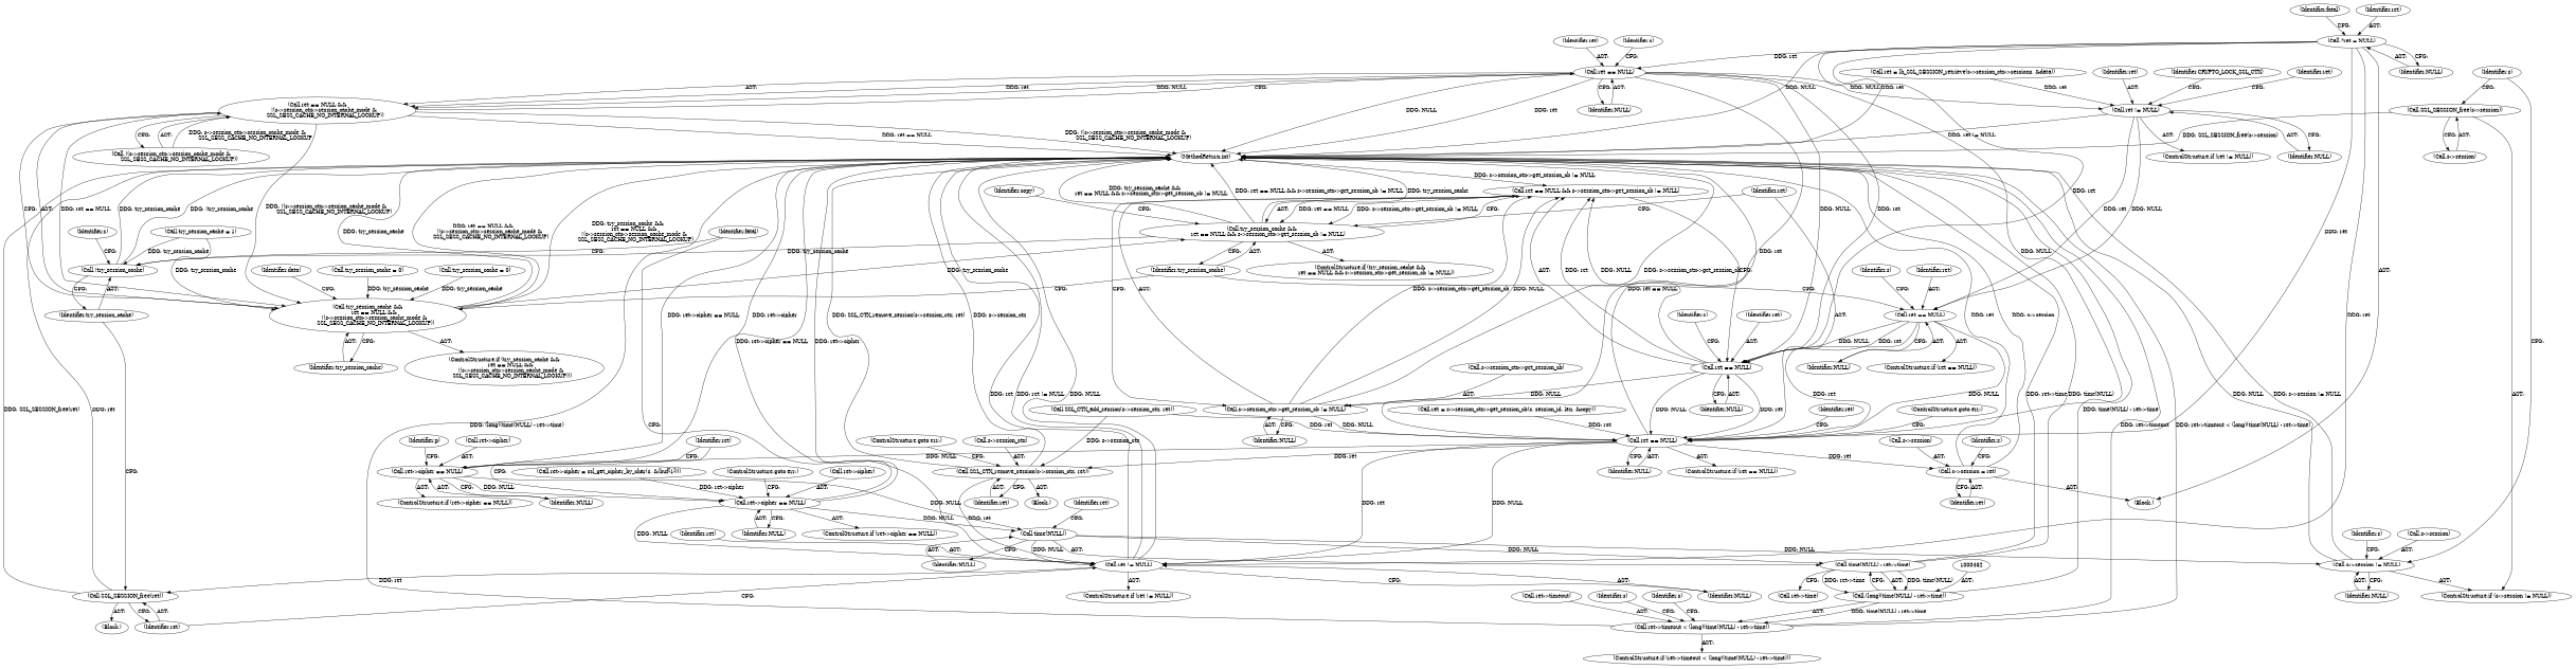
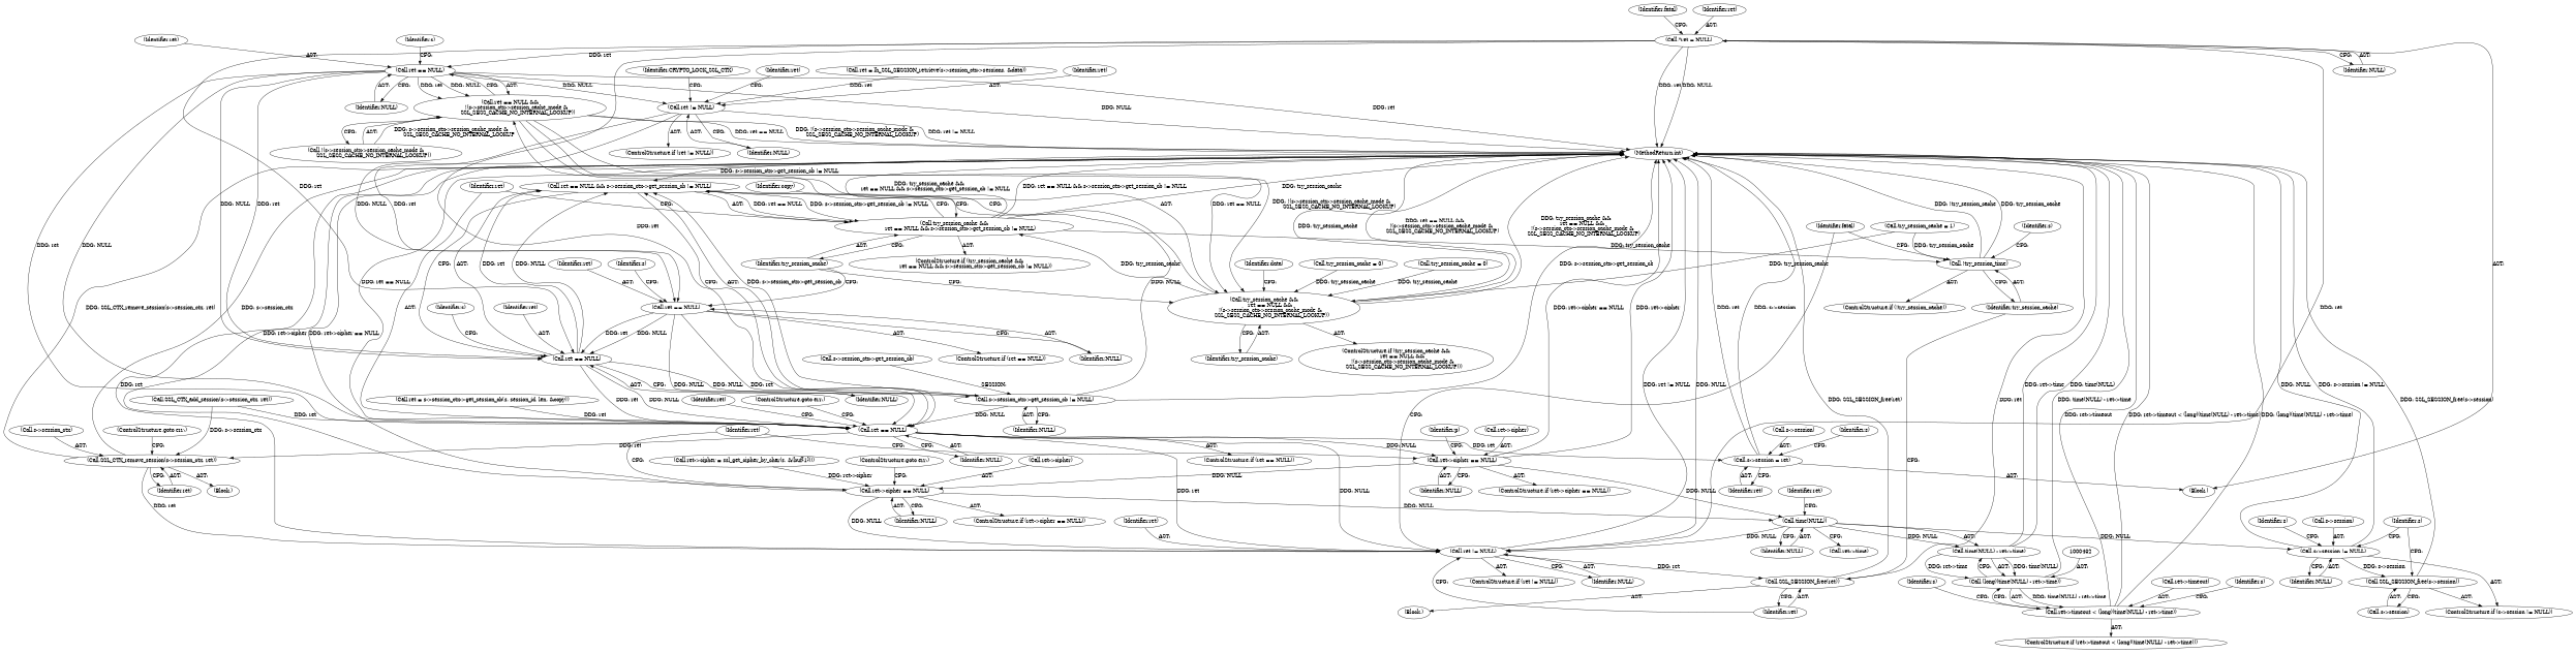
  digraph {
    n1 [label="(Call,ret == NULL)"]
    n2 [label="(Call,ret == NULL &&\n        !(s->session_ctx->session_cache_mode &\n          SSL_SESS_CACHE_NO_INTERNAL_LOOKUP))"]
    n3 [label="(Call,ret != NULL)"]
    n4 [label="(Call,ret == NULL)"]
    n5 [label="(Call,ret == NULL)"]
    n6 [label="(MethodReturn,int)"]
    n7 [label="(Identifier,NULL)"]
    n8 [label="(Call,try_session_cache &&\n        ret == NULL &&\n        !(s->session_ctx->session_cache_mode &\n          SSL_SESS_CACHE_NO_INTERNAL_LOOKUP))"]
    n9 [label="(Call,!(s->session_ctx->session_cache_mode &\n          SSL_SESS_CACHE_NO_INTERNAL_LOOKUP))"]
    n10 [label="(Call,ret == NULL)"]
    n11 [label="(ControlStructure,if (ret != NULL))"]
    n12 [label="(Identifier,NULL)"]
    n13 [label="(Call,ret == NULL && s->session_ctx->get_session_cb != NULL)"]
    n14 [label="(Call,s->session_ctx->get_session_cb != NULL)"]
    n15 [label="(Identifier,NULL)"]
    n16 [label="(Call,ret != NULL)"]
    n17 [label="(Call,ret->cipher == NULL)"]
    n18 [label="(Call,SSL_CTX_remove_session(s->session_ctx, ret))"]
    n19 [label="(Call,s->session = ret)"]
    n20 [label="(Identifier,NULL)"]
    n21 [label="(ControlStructure,if (ret == NULL))"]
    n22 [label="(Call,*ret = NULL)"]
    n23 [label="(Block,)"]
    n24 [label="(Identifier,NULL)"]
    n25 [label="(Call,SSL_SESSION_free(ret))"]
    n26 [label="(ControlStructure,if (ret != NULL))"]
    n27 [label="(Identifier,NULL)"]
    n28 [label="(Call,try_session_cache &&\n        ret == NULL && s->session_ctx->get_session_cb != NULL)"]
    n29 [label="(Identifier,try_session_cache)"]
    n30 [label="(ControlStructure,if (try_session_cache &&\n        ret == NULL &&\n        !(s->session_ctx->session_cache_mode &\n          SSL_SESS_CACHE_NO_INTERNAL_LOOKUP)))"]
-   n31 [label="(Call,!try_session_cache)"]
+   n31 [label="(Call,!try_session_time)"]
    n32 [label="(ControlStructure,if (try_session_cache &&\n        ret == NULL && s->session_ctx->get_session_cb != NULL))"]
    n33 [label="(Identifier,try_session_cache)"]
    n34 [label="(Identifier,try_session_cache)"]
+   n35 [label="(ControlStructure,if (!try_session_cache))"]
    n36 [label="(ControlStructure,if (ret == NULL))"]
    n37 [label="(Identifier,NULL)"]
    n38 [label="(Identifier,NULL)"]
    n39 [label="(Call,ret->cipher == NULL)"]
    n40 [label="(Call,time(NULL))"]
    n41 [label="(ControlStructure,if (ret->cipher == NULL))"]
    n42 [label="(Identifier,NULL)"]
    n43 [label="(Block,)"]
    n44 [label="(Identifier,ret)"]
    n45 [label="(Identifier,ret)"]
    n46 [label="(Identifier,NULL)"]
    n47 [label="(ControlStructure,if (ret->cipher == NULL))"]
    n48 [label="(Call,time(NULL) - ret->time)"]
    n49 [label="(Call,s->session != NULL)"]
    n50 [label="(Identifier,NULL)"]
    n51 [label="(Call,(long)(time(NULL) - ret->time))"]
    n52 [label="(Call,ret->time)"]
    n53 [label="(Call,SSL_SESSION_free(s->session))"]
    n54 [label="(Identifier,NULL)"]
    n55 [label="(ControlStructure,if (s->session != NULL))"]
    n56 [label="(Call,ret->timeout < (long)(time(NULL) - ret->time))"]
    n57 [label="(ControlStructure,if (ret->timeout < (long)(time(NULL) - ret->time)))"]
    n58 [label="(Call,s->session)"]
    n59 [label="(Identifier,ret)"]
    n60 [label="(Block,)"]
    n61 [label="(Identifier,fatal)"]
    n62 [label="(Identifier,ret)"]
    n63 [label="(Identifier,ret)"]
    n64 [label="(Identifier,s)"]
    n65 [label="(Identifier,CRYPTO_LOCK_SSL_CTX)"]
    n66 [label="(Identifier,p)"]
    n67 [label="(Identifier,s)"]
    n68 [label="(Identifier,s)"]
    n69 [label="(Call,try_session_cache = 1)"]
    n70 [label="(Call,s->session_ctx->get_session_cb)"]
    n71 [label="(Identifier,data)"]
    n72 [label="(Call,ret->cipher)"]
    n73 [label="(Identifier,ret)"]
    n74 [label="(Call,try_session_cache = 0)"]
    n75 [label="(Identifier,copy)"]
    n76 [label="(Identifier,ret)"]
    n77 [label="(Identifier,ret)"]
    n78 [label="(Identifier,ret)"]
    n79 [label="(Identifier,fatal)"]
    n80 [label="(Call,s->session)"]
    n81 [label="(Identifier,ret)"]
    n82 [label="(Identifier,s)"]
    n83 [label="(Call,ret->timeout)"]
    n84 [label="(Call,ret = lh_SSL_SESSION_retrieve(s->session_ctx->sessions, &data))"]
    n85 [label="(Identifier,s)"]
    n86 [label="(Identifier,ret)"]
    n87 [label="(Call,ret = s->session_ctx->get_session_cb(s, session_id, len, &copy))"]
    n88 [label="(Call,ret->cipher = ssl_get_cipher_by_char(s, &(buf[1])))"]
    n89 [label="(ControlStructure,goto err;)"]
    n90 [label="(Identifier,s)"]
    n91 [label="(Call,try_session_cache = 0)"]
    n92 [label="(Call,s->session_ctx)"]
    n93 [label="(Call,s->session)"]
    n94 [label="(ControlStructure,goto err;)"]
    n95 [label="(Identifier,s)"]
    n96 [label="(Call,SSL_CTX_add_session(s->session_ctx, ret))"]
    n97 [label="(Identifier,s)"]
    n98 [label="(Identifier,ret)"]
    n99 [label="(Call,ret->cipher)"]
    n100 [label="(Identifier,s)"]
    n101 [label="(Identifier,ret)"]
    n102 [label="(Identifier,ret)"]
    n103 [label="(ControlStructure,goto err;)"]
    1000432
    n1 -> n2 [label="AST: "]
    n1 -> n2 [label="DDG: ret"]
    n1 -> n2 [label="DDG: NULL"]
    n1 -> n3 [label="DDG: NULL"]
    n1 -> n4 [label="DDG: ret"]
    n1 -> n4 [label="DDG: NULL"]
    n1 -> n5 [label="DDG: ret"]
    n1 -> n5 [label="DDG: NULL"]
    n1 -> n6 [label="DDG: NULL"]
    n1 -> n6 [label="DDG: ret"]
    n1 -> n7 [label="CFG: "]
    n2 -> n1 [label="CFG: "]
    n2 -> n6 [label="DDG: ret == NULL"]
    n2 -> n6 [label="DDG: !(s->session_ctx->session_cache_mode &\n          SSL_SESS_CACHE_NO_INTERNAL_LOOKUP)"]
    n2 -> n8 [label="AST: "]
    n2 -> n8 [label="DDG: ret == NULL"]
    n2 -> n8 [label="DDG: !(s->session_ctx->session_cache_mode &\n          SSL_SESS_CACHE_NO_INTERNAL_LOOKUP)"]
    n2 -> n9 [label="CFG: "]
    n3 -> n6 [label="DDG: ret != NULL"]
    n3 -> n10 [label="DDG: ret"]
    n3 -> n10 [label="DDG: NULL"]
    n3 -> n11 [label="AST: "]
    n3 -> n12 [label="CFG: "]
    n4 -> n5 [label="DDG: ret"]
    n4 -> n5 [label="DDG: NULL"]
    n4 -> n13 [label="AST: "]
    n4 -> n13 [label="DDG: ret"]
    n4 -> n13 [label="DDG: NULL"]
    n4 -> n14 [label="DDG: NULL"]
    n4 -> n15 [label="CFG: "]
    n5 -> n6 [label="DDG: ret == NULL"]
    n5 -> n16 [label="DDG: ret"]
    n5 -> n16 [label="DDG: NULL"]
    n5 -> n17 [label="DDG: NULL"]
    n5 -> n18 [label="DDG: ret"]
    n5 -> n19 [label="DDG: ret"]
    n5 -> n20 [label="CFG: "]
    n5 -> n21 [label="AST: "]
    n6 -> n13 [label="DDG: s->session_ctx->get_session_cb != NULL"]
    n7 -> n1 [label="AST: "]
    n8 -> n2 [label="CFG: "]
    n8 -> n6 [label="DDG: try_session_cache"]
    n8 -> n6 [label="DDG: ret == NULL &&\n        !(s->session_ctx->session_cache_mode &\n          SSL_SESS_CACHE_NO_INTERNAL_LOOKUP)"]
    n8 -> n6 [label="DDG: try_session_cache &&\n        ret == NULL &&\n        !(s->session_ctx->session_cache_mode &\n          SSL_SESS_CACHE_NO_INTERNAL_LOOKUP)"]
    n8 -> n28 [label="DDG: try_session_cache"]
    n8 -> n29 [label="CFG: "]
    n8 -> n30 [label="AST: "]
    n9 -> n2 [label="AST: "]
    n9 -> n2 [label="DDG: s->session_ctx->session_cache_mode &\n          SSL_SESS_CACHE_NO_INTERNAL_LOOKUP"]
    n10 -> n4 [label="DDG: ret"]
    n10 -> n4 [label="DDG: NULL"]
    n10 -> n5 [label="DDG: ret"]
    n10 -> n5 [label="DDG: NULL"]
    n10 -> n36 [label="AST: "]
    n10 -> n37 [label="CFG: "]
    n12 -> n3 [label="AST: "]
    n13 -> n4 [label="CFG: "]
    n13 -> n14 [label="CFG: "]
    n13 -> n28 [label="AST: "]
    n13 -> n28 [label="DDG: ret == NULL"]
    n13 -> n28 [label="DDG: s->session_ctx->get_session_cb != NULL"]
    n14 -> n5 [label="DDG: NULL"]
    n14 -> n6 [label="DDG: s->session_ctx->get_session_cb"]
    n14 -> n13 [label="AST: "]
    n14 -> n13 [label="DDG: s->session_ctx->get_session_cb"]
    n14 -> n13 [label="DDG: NULL"]
    n14 -> n38 [label="CFG: "]
    n15 -> n4 [label="AST: "]
    n16 -> n6 [label="DDG: ret"]
    n16 -> n6 [label="DDG: ret != NULL"]
    n16 -> n6 [label="DDG: NULL"]
    n16 -> n25 [label="DDG: ret"]
    n16 -> n26 [label="AST: "]
    n16 -> n27 [label="CFG: "]
    n17 -> n6 [label="DDG: ret->cipher == NULL"]
    n17 -> n6 [label="DDG: ret->cipher"]
    n17 -> n39 [label="DDG: NULL"]
    n17 -> n40 [label="DDG: NULL"]
    n17 -> n41 [label="AST: "]
    n17 -> n42 [label="CFG: "]
    n18 -> n6 [label="DDG: s->session_ctx"]
    n18 -> n6 [label="DDG: SSL_CTX_remove_session(s->session_ctx, ret)"]
    n18 -> n16 [label="DDG: ret"]
    n18 -> n43 [label="AST: "]
    n18 -> n44 [label="CFG: "]
    n19 -> n6 [label="DDG: s->session"]
    n19 -> n6 [label="DDG: ret"]
    n19 -> n23 [label="AST: "]
    n19 -> n45 [label="CFG: "]
    n20 -> n5 [label="AST: "]
    n22 -> n1 [label="DDG: ret"]
    n22 -> n4 [label="DDG: ret"]
    n22 -> n5 [label="DDG: ret"]
    n22 -> n6 [label="DDG: ret"]
    n22 -> n6 [label="DDG: NULL"]
    n22 -> n16 [label="DDG: ret"]
    n22 -> n23 [label="AST: "]
    n22 -> n24 [label="CFG: "]
    n24 -> n22 [label="AST: "]
    n25 -> n6 [label="DDG: ret"]
    n25 -> n6 [label="DDG: SSL_SESSION_free(ret)"]
    n25 -> n59 [label="CFG: "]
    n25 -> n60 [label="AST: "]
    n27 -> n16 [label="AST: "]
    n28 -> n6 [label="DDG: try_session_cache"]
    n28 -> n6 [label="DDG: try_session_cache &&\n        ret == NULL && s->session_ctx->get_session_cb != NULL"]
    n28 -> n6 [label="DDG: ret == NULL && s->session_ctx->get_session_cb != NULL"]
    n28 -> n13 [label="CFG: "]
    n28 -> n31 [label="DDG: try_session_cache"]
    n28 -> n32 [label="AST: "]
    n28 -> n33 [label="CFG: "]
    n29 -> n8 [label="AST: "]
    n31 -> n6 [label="DDG: !try_session_cache"]
    n31 -> n6 [label="DDG: try_session_cache"]
    n31 -> n34 [label="CFG: "]
+   n31 -> n35 [label="AST: "]
    n33 -> n8 [label="CFG: "]
    n33 -> n10 [label="CFG: "]
    n33 -> n28 [label="AST: "]
    n34 -> n25 [label="CFG: "]
    n34 -> n31 [label="AST: "]
    n37 -> n10 [label="AST: "]
    n38 -> n14 [label="AST: "]
    n39 -> n6 [label="DDG: ret->cipher == NULL"]
    n39 -> n6 [label="DDG: ret->cipher"]
    n39 -> n16 [label="DDG: NULL"]
    n39 -> n40 [label="DDG: NULL"]
    n39 -> n46 [label="CFG: "]
    n39 -> n47 [label="AST: "]
    n40 -> n16 [label="DDG: NULL"]
    n40 -> n48 [label="AST: "]
    n40 -> n48 [label="DDG: NULL"]
    n40 -> n49 [label="DDG: NULL"]
    n40 -> n50 [label="CFG: "]
    n42 -> n17 [label="AST: "]
    n44 -> n18 [label="AST: "]
    n45 -> n19 [label="AST: "]
    n46 -> n39 [label="AST: "]
    n48 -> n6 [label="DDG: ret->time"]
    n48 -> n6 [label="DDG: time(NULL)"]
    n48 -> n51 [label="AST: "]
    n48 -> n51 [label="DDG: time(NULL)"]
    n48 -> n51 [label="DDG: ret->time"]
-   n48 -> n52 [label="CFG: "]
+   n40 -> n52 [label="CFG: "]
    n49 -> n6 [label="DDG: NULL"]
    n49 -> n6 [label="DDG: s->session != NULL"]
+   n49 -> n53 [label="DDG: s->session"]
    n49 -> n54 [label="CFG: "]
    n49 -> n55 [label="AST: "]
    n50 -> n40 [label="AST: "]
    n51 -> n6 [label="DDG: time(NULL) - ret->time"]
    n51 -> n48 [label="CFG: "]
    n51 -> n56 [label="AST: "]
    n51 -> n56 [label="DDG: time(NULL) - ret->time"]
    n53 -> n6 [label="DDG: SSL_SESSION_free(s->session)"]
    n53 -> n55 [label="AST: "]
    n53 -> n58 [label="CFG: "]
    n54 -> n49 [label="AST: "]
    n56 -> n6 [label="DDG: ret->timeout"]
    n56 -> n6 [label="DDG: ret->timeout < (long)(time(NULL) - ret->time)"]
    n56 -> n6 [label="DDG: (long)(time(NULL) - ret->time)"]
+   n56 -> n51 [label="CFG: "]
    n56 -> n57 [label="AST: "]
    n58 -> n53 [label="AST: "]
    n59 -> n16 [label="CFG: "]
    n59 -> n25 [label="AST: "]
    n61 -> n16 [label="CFG: "]
    n61 -> n31 [label="CFG: "]
    n62 -> n1 [label="AST: "]
    n63 -> n40 [label="CFG: "]
    n64 -> n49 [label="CFG: "]
    n64 -> n53 [label="CFG: "]
    n65 -> n3 [label="CFG: "]
    n66 -> n17 [label="CFG: "]
    n67 -> n31 [label="CFG: "]
    n68 -> n1 [label="CFG: "]
    n69 -> n8 [label="DDG: try_session_cache"]
    n69 -> n31 [label="DDG: try_session_cache"]
-   n70 -> n14 [label="AST: "]
+   n70 -> n14 [label="SESSION: "]
    n71 -> n8 [label="CFG: "]
    n72 -> n17 [label="AST: "]
    n73 -> n5 [label="AST: "]
    n73 -> n28 [label="CFG: "]
    n74 -> n8 [label="DDG: try_session_cache"]
    n75 -> n28 [label="CFG: "]
    n76 -> n3 [label="CFG: "]
    n77 -> n10 [label="AST: "]
    n78 -> n16 [label="AST: "]
    n79 -> n22 [label="CFG: "]
    n80 -> n19 [label="AST: "]
    n81 -> n17 [label="CFG: "]
    n81 -> n39 [label="CFG: "]
    n82 -> n19 [label="CFG: "]
    n83 -> n56 [label="AST: "]
    n84 -> n3 [label="DDG: ret"]
    n85 -> n49 [label="CFG: "]
    n86 -> n22 [label="AST: "]
    n87 -> n5 [label="DDG: ret"]
    n88 -> n39 [label="DDG: ret->cipher"]
    n89 -> n18 [label="CFG: "]
    n90 -> n56 [label="CFG: "]
    n91 -> n8 [label="DDG: try_session_cache"]
    n92 -> n18 [label="AST: "]
    n93 -> n49 [label="AST: "]
    n94 -> n39 [label="CFG: "]
    n95 -> n4 [label="CFG: "]
    n96 -> n5 [label="DDG: ret"]
    n96 -> n18 [label="DDG: s->session_ctx"]
    n97 -> n56 [label="CFG: "]
    n98 -> n4 [label="AST: "]
    n99 -> n39 [label="AST: "]
    n100 -> n10 [label="CFG: "]
    n101 -> n3 [label="AST: "]
    n102 -> n5 [label="CFG: "]
    n103 -> n5 [label="CFG: "]
    1000432 -> n51 [label="AST: "]
  }
